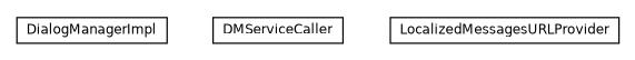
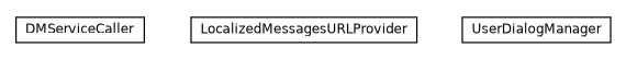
  digraph {
    nodesep=0.25
    ranksep=0.5
    node [fontcolor=black fontname=Helvetica fontsize=10.0 shape=plaintext]
-   n1 [label=<<table title="org.universAAL.ui.dm.DialogManagerImpl" border="0" cellborder="1" cellspacing="0" cellpadding="2" port="p" href="./DialogManagerImpl.html"> 		<tr><td><table border="0" cellspacing="0" cellpadding="1"> <tr><td align="center" balign="center"> DialogManagerImpl </td></tr> 		</table></td></tr> 		</table>>]
    n2 [label=<<table title="org.universAAL.ui.dm.DMServiceCaller" border="0" cellborder="1" cellspacing="0" cellpadding="2" port="p" href="./DMServiceCaller.html"> 		<tr><td><table border="0" cellspacing="0" cellpadding="1"> <tr><td align="center" balign="center"> DMServiceCaller </td></tr> 		</table></td></tr> 		</table>>]
    n3 [label=<<table title="org.universAAL.ui.dm.LocalizedMessagesURLProvider" border="0" cellborder="1" cellspacing="0" cellpadding="2" port="p" href="./LocalizedMessagesURLProvider.html"> 		<tr><td><table border="0" cellspacing="0" cellpadding="1"> <tr><td align="center" balign="center"> LocalizedMessagesURLProvider </td></tr> 		</table></td></tr> 		</table>>]
+   n4 [label=<<table title="org.universAAL.ui.dm.UserDialogManager" border="0" cellborder="1" cellspacing="0" cellpadding="2" port="p" href="./UserDialogManager.html"> 		<tr><td><table border="0" cellspacing="0" cellpadding="1"> <tr><td align="center" balign="center"> UserDialogManager </td></tr> 		</table></td></tr> 		</table>>]
  }
